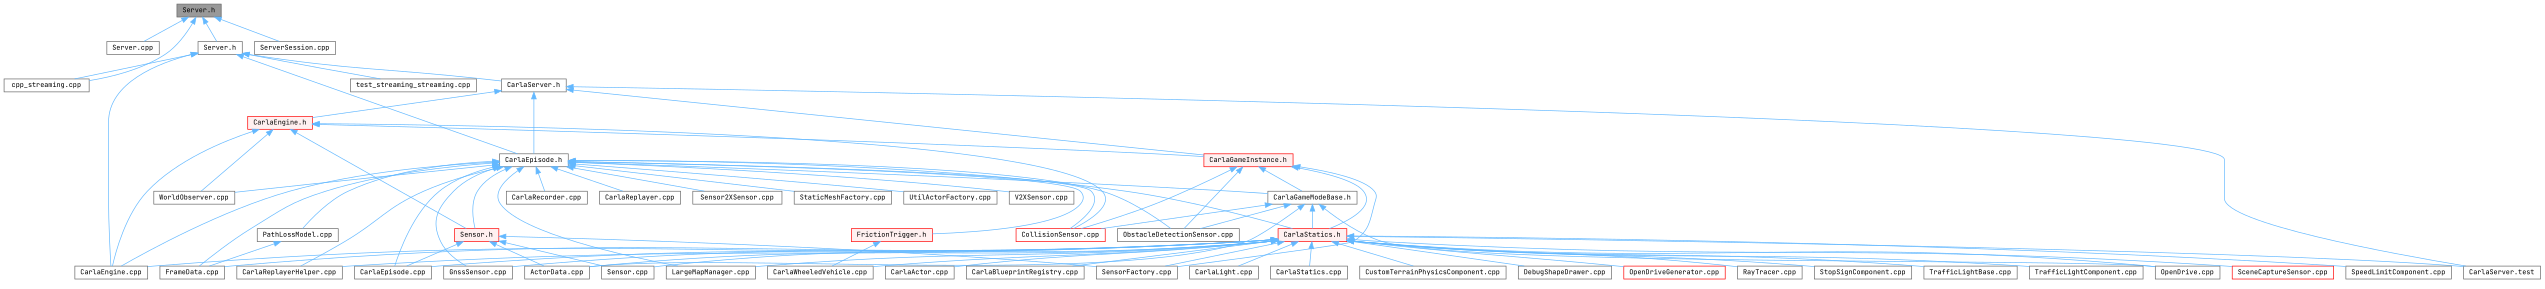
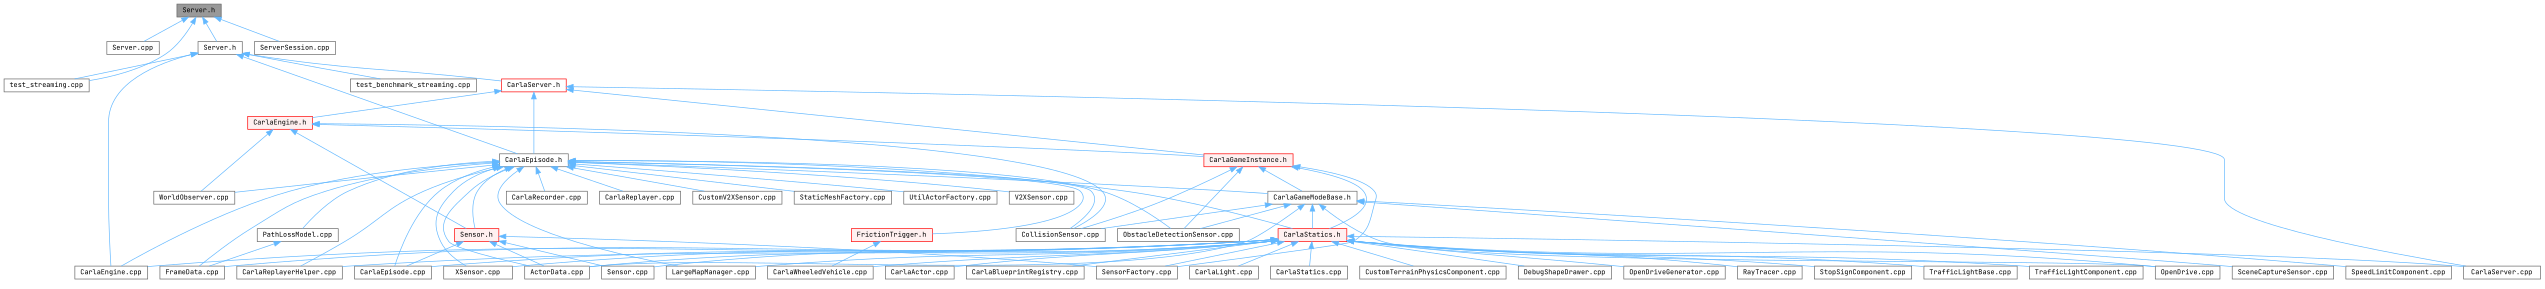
  digraph {
    fontname="JetBrains Mono"
    node [color=grey40 fillcolor=white fontname="JetBrains Mono" fontsize=10 shape=box style=filled]
    edge [color=steelblue1 dir=back fontname="JetBrains Mono" fontsize=10 labelfontname=Helvetica labelfontsize=10 style=solid]
    n1 [color=gray40 fillcolor=grey60 fontcolor=black height=0.2 label="Server.h" width=0.4]
    n2 [height=0.2 label="Server.cpp" width=0.4]
    n3 [height=0.2 label="Server.h" width=0.4]
-   n4 [height=0.2 label="cpp_streaming.cpp" width=0.4]
+   n4 [height=0.2 label="test_streaming.cpp" width=0.4]
    n5 [height=0.2 label="ServerSession.cpp" width=0.4]
    n6 [height=0.2 label="CarlaEngine.cpp" width=0.4]
    n7 [height=0.2 label="CarlaEpisode.h" width=0.4]
-   n8 [height=0.2 label="CarlaServer.h" width=0.4]
-   n9 [height=0.2 label="test_streaming_streaming.cpp" width=0.4]
+   n8 [color=red height=0.2 label="CarlaServer.h" width=0.4]
+   n9 [height=0.2 label="test_benchmark_streaming.cpp" width=0.4]
    n10 [height=0.2 label="ActorData.cpp" width=0.4]
    n11 [height=0.2 label="CarlaEpisode.cpp" width=0.4]
    n12 [height=0.2 label="CarlaGameModeBase.h" width=0.4]
    n13 [color=red fillcolor="#FFF0F0" height=0.2 label="CarlaStatics.h" width=0.4]
    n14 [height=0.2 label="CarlaReplayerHelper.cpp" width=0.4]
    n15 [height=0.2 label="FrameData.cpp" width=0.4]
-   n16 [height=0.2 label="GnssSensor.cpp" width=0.4]
+   n16 [height=0.2 label="XSensor.cpp" width=0.4]
    n17 [height=0.2 label="LargeMapManager.cpp" width=0.4]
-   n18 [color=red height=0.2 label="CollisionSensor.cpp" width=0.4]
+   n18 [height=0.2 label="CollisionSensor.cpp" width=0.4]
    n19 [height=0.2 label="ObstacleDetectionSensor.cpp" width=0.4]
    n20 [height=0.2 label="CarlaRecorder.cpp" width=0.4]
    n21 [height=0.2 label="CarlaReplayer.cpp" width=0.4]
-   n22 [height=0.2 label="Sensor2XSensor.cpp" width=0.4]
+   n22 [height=0.2 label="CustomV2XSensor.cpp" width=0.4]
    n23 [color=red fillcolor="#FFF0F0" height=0.2 label="FrictionTrigger.h" width=0.4]
    n24 [height=0.2 label="PathLossModel.cpp" width=0.4]
    n25 [color=red fillcolor="#FFF0F0" height=0.2 label="Sensor.h" width=0.4]
    n26 [height=0.2 label="StaticMeshFactory.cpp" width=0.4]
    n27 [height=0.2 label="UtilActorFactory.cpp" width=0.4]
    n28 [height=0.2 label="V2XSensor.cpp" width=0.4]
    n29 [height=0.2 label="WorldObserver.cpp" width=0.4]
-   n30 [height=0.2 label="CarlaServer.test" width=0.4]
+   n30 [height=0.2 label="CarlaServer.cpp" width=0.4]
    n31 [color=red fillcolor="#FFF0F0" height=0.2 label="CarlaEngine.h" width=0.4]
    n32 [color=red fillcolor="#FFF0F0" height=0.2 label="CarlaGameInstance.h" width=0.4]
    n33 [height=0.2 label="OpenDrive.cpp" width=0.4]
    n34 [height=0.2 label="CarlaActor.cpp" width=0.4]
    n35 [height=0.2 label="CarlaBlueprintRegistry.cpp" width=0.4]
    n36 [height=0.2 label="CarlaLight.cpp" width=0.4]
    n37 [height=0.2 label="CarlaStatics.cpp" width=0.4]
    n38 [height=0.2 label="CarlaWheeledVehicle.cpp" width=0.4]
    n39 [height=0.2 label="CustomTerrainPhysicsComponent.cpp" width=0.4]
    n40 [height=0.2 label="DebugShapeDrawer.cpp" width=0.4]
-   n41 [color=red height=0.2 label="OpenDriveGenerator.cpp" width=0.4]
+   n41 [height=0.2 label="OpenDriveGenerator.cpp" width=0.4]
    n42 [height=0.2 label="RayTracer.cpp" width=0.4]
-   n43 [color=red height=0.2 label="SceneCaptureSensor.cpp" width=0.4]
+   n43 [height=0.2 label="SceneCaptureSensor.cpp" width=0.4]
    n44 [height=0.2 label="Sensor.cpp" width=0.4]
    n45 [height=0.2 label="SensorFactory.cpp" width=0.4]
    n46 [height=0.2 label="SpeedLimitComponent.cpp" width=0.4]
    n47 [height=0.2 label="StopSignComponent.cpp" width=0.4]
    n48 [height=0.2 label="TrafficLightBase.cpp" width=0.4]
    n49 [height=0.2 label="TrafficLightComponent.cpp" width=0.4]
    n1 -> n2
    n1 -> n3
    n1 -> n4
    n1 -> n5
    n3 -> n4
    n3 -> n6
    n3 -> n7
    n3 -> n8
    n3 -> n9
    n7 -> n6
+   n7 -> n10
    n7 -> n11
    n7 -> n12
    n7 -> n13
    n7 -> n14
    n7 -> n15
    n7 -> n16
    n7 -> n17
    n7 -> n18
    n7 -> n19
    n7 -> n20
    n7 -> n21
    n7 -> n22
    n7 -> n23
    n7 -> n24
    n7 -> n25
    n7 -> n26
    n7 -> n27
    n7 -> n28
    n7 -> n29
    n8 -> n7
    n8 -> n30
    n8 -> n31
    n8 -> n32
    n12 -> n10
    n12 -> n13
    n12 -> n18
    n12 -> n19
    n12 -> n33
    n13 -> n6
    n13 -> n10
    n13 -> n11
    n13 -> n14
    n13 -> n15
    n13 -> n16
    n13 -> n17
    n13 -> n30
    n13 -> n33
    n13 -> n34
    n13 -> n35
    n13 -> n36
    n13 -> n37
    n13 -> n38
    n13 -> n39
    n13 -> n40
    n13 -> n41
    n13 -> n42
-   n13 -> n43
+   n12 -> n43
    n13 -> n44
    n13 -> n45
-   n13 -> n46
+   n12 -> n46
    n13 -> n47
    n13 -> n48
    n13 -> n49
    n23 -> n38
    n24 -> n15
    n25 -> n10
    n25 -> n11
    n25 -> n44
    n25 -> n45
-   n31 -> n6
    n31 -> n18
    n31 -> n25
    n31 -> n29
    n31 -> n32
    n32 -> n12
    n32 -> n13
    n32 -> n18
    n32 -> n19
    n32 -> n45
  }
